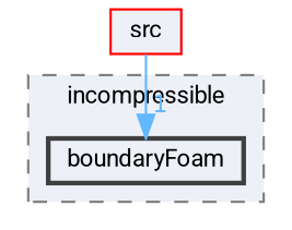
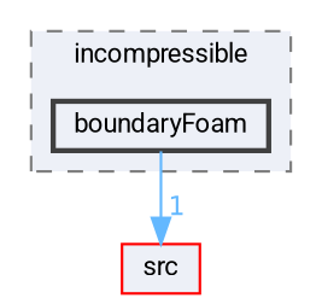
  digraph {
    compound=true
    fontname=Roboto
    node [fillcolor="#edf0f7" fontname=Roboto fontsize=10 shape=box]
    n1 [color=grey25 height=0.2 label=boundaryFoam style="filled,bold" width=0.4]
    n2 [color=red height=0.2 label=src style=filled width=0.4]
    subgraph cluster_1 {
      bgcolor="#edf0f7"
      fontsize=10
      label=incompressible
      pencolor=grey50
      style="filled,dashed"
      n1
    }
-   n2 -> n1 [color=steelblue1 fontcolor=steelblue1 fontname=Roboto fontsize=10 headlabel=1 labeldistance=1.5 labelfontname=Helvetica labelfontsize=10]
+   n1 -> n2 [color=steelblue1 fontcolor=steelblue1 fontname=Roboto fontsize=10 headlabel=1 labeldistance=1.5 labelfontname=Helvetica labelfontsize=10]
  }
